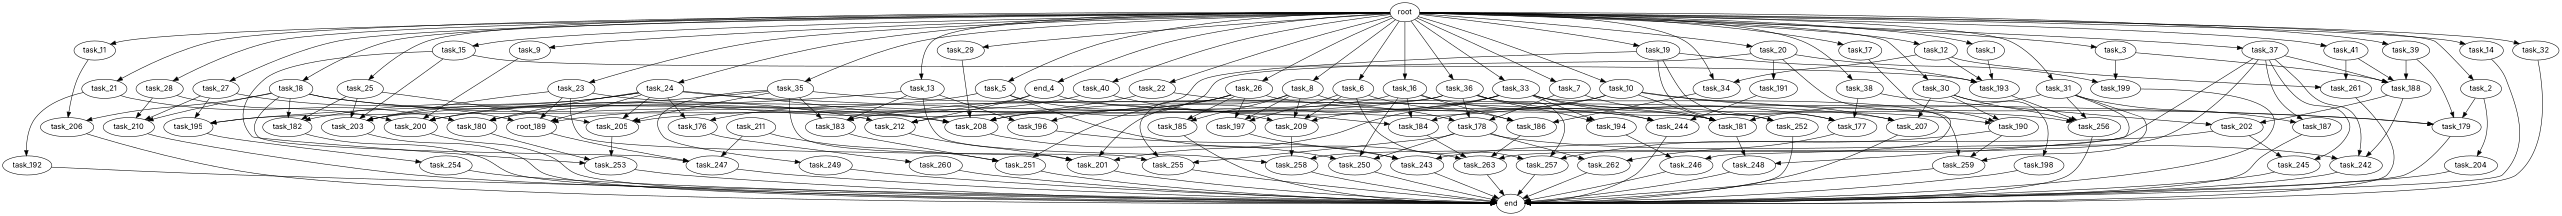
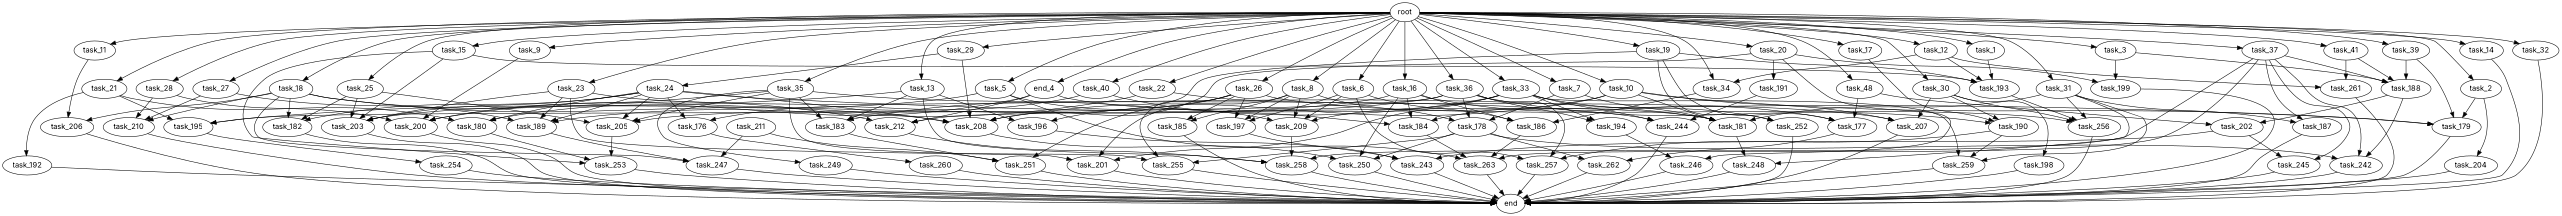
  digraph {
    fontname=Inter
    node [fontname=Inter]
    edge [fontname=Inter]
-   task_189 [label=root_189]
+   task_189
    task_247
    end
    task_260
    task_15
    task_253
    task_203
    task_193
    task_256
    task_7
    task_178
    task_181
    task_255
    task_242
    task_250
    task_262
    task_248
    task_9
    task_200
    task_40
    task_176
    task_184
    task_263
    task_183
    task_251
    n26 [label=end_4]
    task_180
    task_212
    task_258
    task_179
    task_245
    task_13
    task_195
    task_196
    task_254
    task_243
    task_14
    task_3
    task_199
    task_188
    task_202
    task_204
    task_192
    task_5
    task_209
    task_20
    task_208
    task_191
    task_246
    task_244
    task_26
    task_185
    task_197
    task_28
    task_210
    task_19
    task_177
    task_252
    task_41
    task_261
    task_2
    task_25
    task_205
    task_182
    task_190
    task_257
    task_259
    task_201
    task_36
    task_194
    task_31
    task_187
    task_23
    task_29
    task_1
    task_30
    task_198
    task_207
    task_39
    task_24
    task_18
    task_206
    task_249
    task_32
    task_12
    task_34
    task_211
    task_22
    task_21
    task_16
    task_186
    task_8
    root
    task_17
    task_10
    task_27
    task_6
    task_37
    task_35
    task_33
-   task_38
+   task_38 [label=task_48]
    task_11
    task_189 -> task_247
    task_247 -> end
    task_260 -> end
    task_15 -> task_253
    task_15 -> task_203
    task_15 -> task_193
    task_253 -> end
    task_203 -> end
    task_193 -> task_256
    task_256 -> end
    task_7 -> task_178
    task_7 -> task_181
    task_178 -> task_255
    task_178 -> task_242
    task_178 -> task_250
    task_178 -> task_262
    task_181 -> task_248
    task_255 -> end
    task_242 -> end
    task_250 -> end
    task_262 -> end
    task_248 -> end
    task_9 -> task_200
    task_200 -> end
    task_40 -> task_176
    task_40 -> task_184
    task_176 -> task_260
    task_184 -> task_263
    task_263 -> end
    task_183 -> task_251
    task_251 -> end
    n26 -> task_181
    n26 -> task_180
    n26 -> task_212
    task_180 -> task_253
-   task_212 -> task_201
+   task_212 -> task_258
    task_258 -> end
    task_179 -> end
    task_245 -> end
    task_13 -> task_183
    task_13 -> task_258
    task_13 -> task_195
    task_13 -> task_196
    task_195 -> task_254
    task_196 -> task_243
    task_254 -> end
    task_243 -> end
    task_14 -> end
    task_3 -> task_199
    task_3 -> task_188
    task_199 -> end
    task_188 -> task_242
    task_188 -> task_202
    task_202 -> task_245
    task_202 -> task_243
    task_204 -> end
    task_192 -> end
    task_5 -> task_200
    task_5 -> task_263
    task_5 -> task_209
    task_209 -> task_258
    task_20 -> task_199
    task_20 -> task_208
    task_20 -> task_191
    task_20 -> task_246
    task_208 -> task_250
    task_191 -> task_244
    task_246 -> end
    task_244 -> end
    task_26 -> task_256
    task_26 -> task_255
    task_26 -> task_251
    task_26 -> task_196
    task_26 -> task_185
    task_26 -> task_197
    task_185 -> end
    task_197 -> task_243
    task_28 -> task_200
    task_28 -> task_210
    task_210 -> end
    task_19 -> task_193
    task_19 -> task_212
    task_19 -> task_177
    task_19 -> task_252
    task_177 -> task_262
    task_252 -> end
    task_41 -> task_188
    task_41 -> task_261
    task_261 -> end
    task_2 -> task_179
    task_2 -> task_204
    task_25 -> task_203
    task_25 -> task_205
    task_25 -> task_182
    task_205 -> task_253
    task_182 -> end
    task_190 -> task_257
    task_190 -> task_259
    task_257 -> end
    task_259 -> end
    task_201 -> end
    task_36 -> task_178
    task_36 -> task_195
    task_36 -> task_205
    task_36 -> task_190
    task_36 -> task_257
    task_36 -> task_194
    task_194 -> task_246
    task_31 -> task_256
    task_31 -> task_181
    task_31 -> task_248
    task_31 -> task_259
    task_31 -> task_187
    task_187 -> end
    task_23 -> task_189
    task_23 -> task_203
    task_23 -> task_181
    task_23 -> task_201
    task_29 -> task_208
    task_1 -> task_193
    task_30 -> task_256
    task_30 -> task_190
    task_30 -> task_198
    task_30 -> task_207
    task_198 -> end
    task_207 -> end
    task_39 -> task_179
    task_39 -> task_188
    task_24 -> task_189
    task_24 -> task_203
    task_24 -> task_176
    task_24 -> task_180
    task_24 -> task_179
    task_24 -> task_208
    task_24 -> task_205
    task_24 -> task_182
    task_18 -> task_247
    task_18 -> task_212
    task_18 -> task_208
    task_18 -> task_210
    task_18 -> task_182
    task_18 -> task_206
    task_206 -> end
    task_249 -> end
    task_32 -> end
    task_12 -> task_193
    task_12 -> task_261
    task_12 -> task_34
    task_34 -> task_186
    task_211 -> task_247
    task_211 -> task_251
    task_22 -> task_189
    task_22 -> task_207
    task_21 -> task_180
-   task_27 -> task_195
+   task_21 -> task_195
    task_21 -> task_192
    task_16 -> task_203
    task_16 -> task_250
    task_16 -> task_184
    task_16 -> task_177
    task_16 -> task_186
    task_186 -> task_263
    task_8 -> task_178
    task_8 -> task_209
    task_8 -> task_185
    task_8 -> task_197
    task_8 -> task_201
    root -> task_15
    root -> task_7
    root -> task_9
    root -> task_40
    root -> n26
    root -> task_13
    root -> task_14
    root -> task_3
    root -> task_5
    root -> task_20
    root -> task_26
    root -> task_28
    root -> task_19
    root -> task_41
    root -> task_2
    root -> task_25
    root -> task_36
    root -> task_31
    root -> task_23
    root -> task_29
    root -> task_1
    root -> task_30
    root -> task_39
-   root -> task_24
+   task_29 -> task_24
    root -> task_18
    root -> task_32
    root -> task_12
    root -> task_34
    root -> task_22
    root -> task_21
    root -> task_16
    root -> task_8
    root -> task_17
    root -> task_10
    root -> task_27
    root -> task_6
    root -> task_37
    root -> task_35
    root -> task_33
    root -> task_38
    root -> task_11
    task_17 -> task_190
    task_10 -> task_181
    task_10 -> task_184
    task_10 -> task_179
    task_10 -> task_208
    task_10 -> task_207
    task_27 -> task_189
    task_27 -> task_210
    task_6 -> task_209
    task_6 -> task_197
    task_6 -> task_257
    task_6 -> task_186
    task_37 -> task_242
    task_37 -> task_263
    task_37 -> task_258
    task_37 -> task_245
    task_37 -> task_188
    task_37 -> task_187
    task_35 -> task_255
    task_35 -> task_200
    task_35 -> task_183
    task_35 -> task_244
    task_35 -> task_205
    task_35 -> task_249
    task_33 -> task_183
    task_33 -> task_209
    task_33 -> task_244
    task_33 -> task_252
    task_33 -> task_259
    task_33 -> task_201
    task_33 -> task_194
    task_38 -> task_202
    task_38 -> task_177
    task_11 -> task_206
  }
